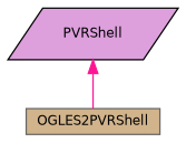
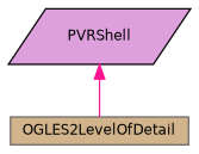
  digraph {
    node [fontname=Helvetica fontsize=10 style=filled]
-   n1 [color=gray40 fillcolor=tan fontcolor=black height=0.2 label=OGLES2PVRShell shape=box width=0.4]
+   n1 [color=gray40 fillcolor=tan fontcolor=black height=0.2 label=OGLES2LevelOfDetail shape=box width=0.4]
    n2 [color=black fillcolor=plum height=0.2 label=PVRShell shape=parallelogram width=0.4]
    n2 -> n1 [color=deeppink dir=back fontname=Helvetica fontsize=10 labelfontname=Helvetica labelfontsize=10 style=solid]
  }
